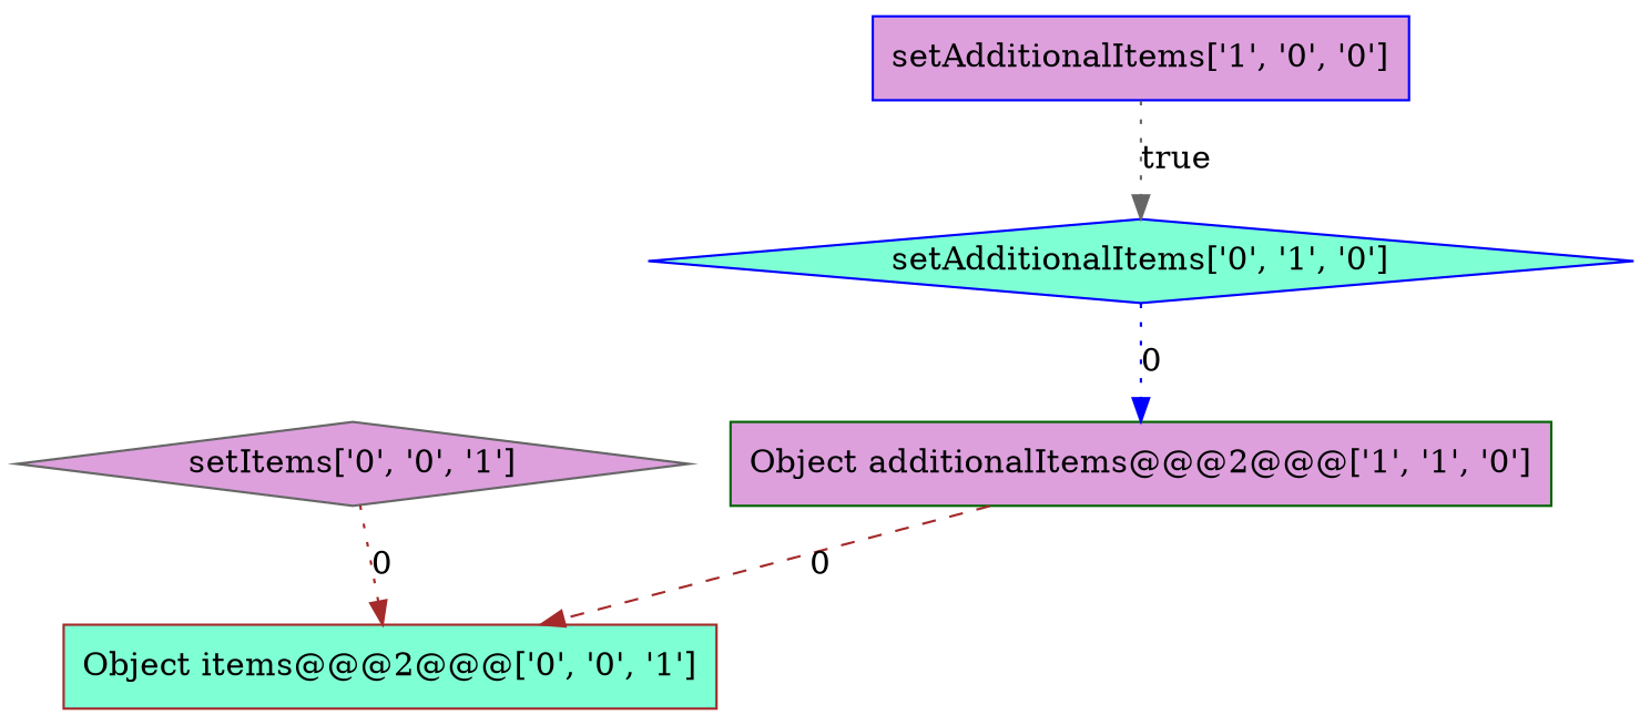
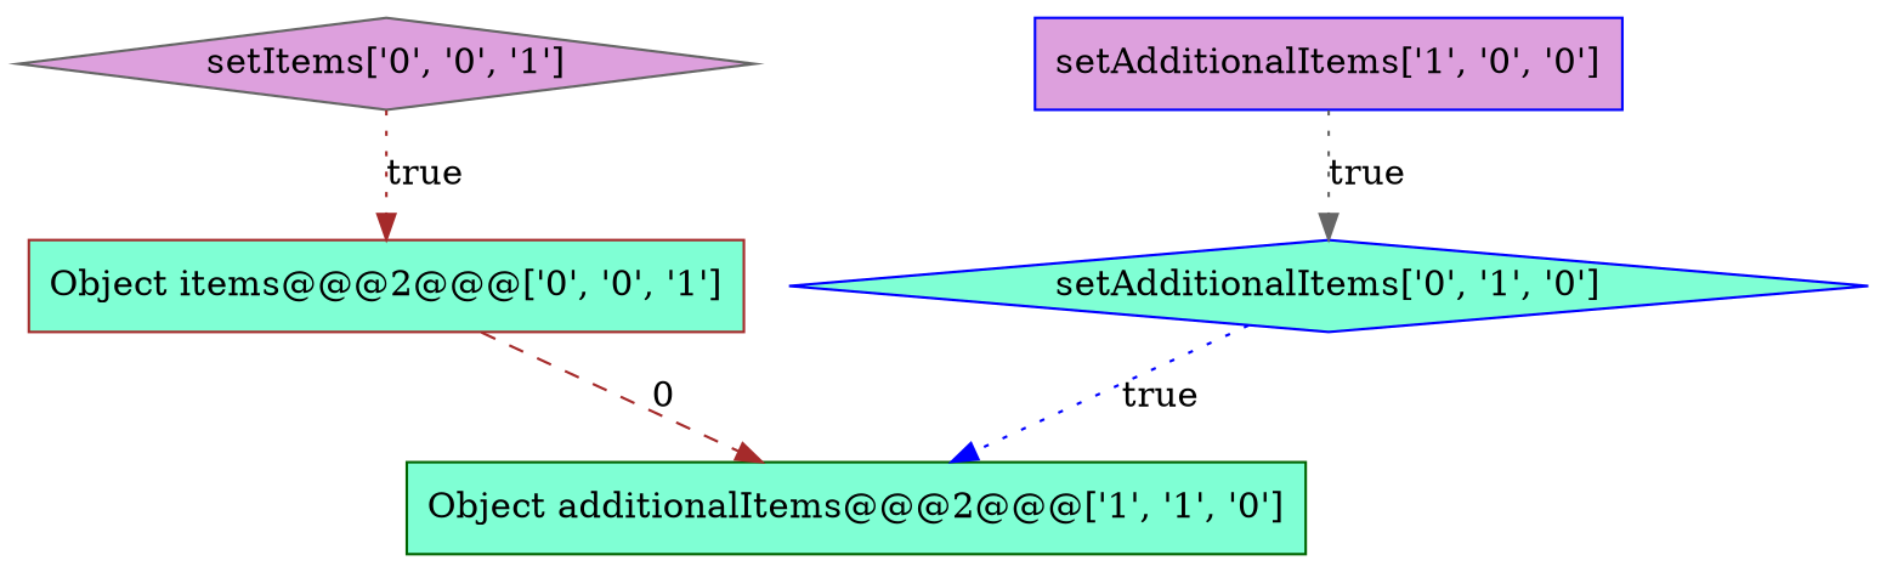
  digraph {
    node [color=blue fillcolor=plum shape=box style=filled]
    edge [color=brown style=dotted]
    n1 [fillcolor=aquamarine label="setAdditionalItems['0', '1', '0']" shape=diamond]
-   n2 [color=darkgreen label="Object additionalItems@@@2@@@['1', '1', '0']"]
+   n2 [color=darkgreen fillcolor=aquamarine label="Object additionalItems@@@2@@@['1', '1', '0']"]
    n3 [color=brown fillcolor=aquamarine label="Object items@@@2@@@['0', '0', '1']"]
    n4 [label="setAdditionalItems['1', '0', '0']"]
    n5 [color=gray40 label="setItems['0', '0', '1']" shape=diamond]
-   n1 -> n2 [color=blue label=0]
-   n2 -> n3 [label=0 style=dashed]
+   n1 -> n2 [color=blue label=true]
+   n3 -> n2 [label=0 style=dashed]
    n4 -> n1 [color=gray40 label=true]
-   n5 -> n3 [label=0]
+   n5 -> n3 [label=true]
  }
